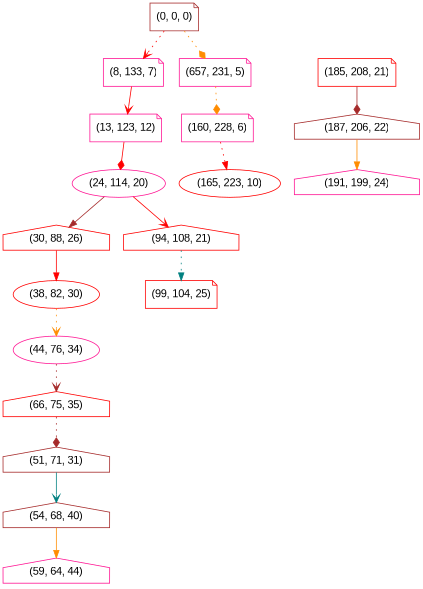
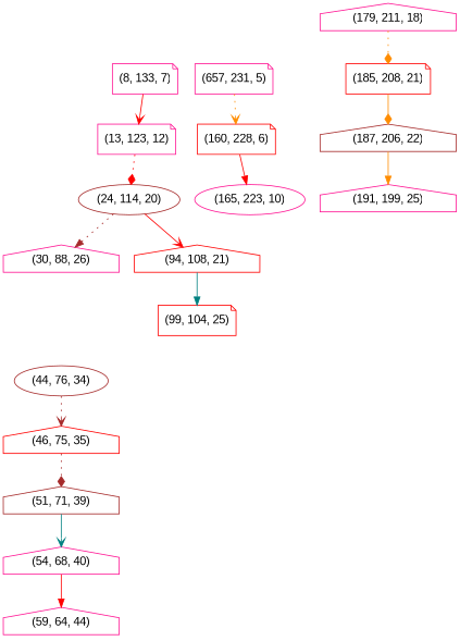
  digraph {
    fontname="Liberation Sans"
    node [color=deeppink fontname="Liberation Sans" shape=house]
    edge [arrowhead=vee color=red fontname="Liberation Sans" style=dotted]
-   "(0, 0, 0)" [color=brown shape=note]
    "(8, 133, 7)" [shape=note]
    n3 [label="(657, 231, 5)" shape=note]
    "(13, 123, 12)" [shape=note]
-   "(160, 228, 6)" [shape=note]
-   "(24, 114, 20)" [shape=ellipse]
-   "(30, 88, 26)" [color=red]
+   "(160, 228, 6)" [color=red shape=note]
+   "(24, 114, 20)" [color=brown shape=ellipse]
+   "(30, 88, 26)"
    "(94, 108, 21)" [color=red]
-   "(38, 82, 30)" [color=red shape=ellipse]
    "(99, 104, 25)" [color=red shape=note]
-   "(44, 76, 34)" [shape=ellipse]
-   "(46, 75, 35)" [color=red label="(66, 75, 35)"]
-   "(51, 71, 39)" [color=brown label="(51, 71, 31)"]
-   "(54, 68, 40)" [color=brown]
+   "(44, 76, 34)" [color=brown shape=ellipse]
+   "(46, 75, 35)" [color=red]
+   "(51, 71, 39)" [color=brown]
+   "(54, 68, 40)"
    "(59, 64, 44)"
-   "(165, 223, 10)" [color=red shape=ellipse]
+   "(165, 223, 10)" [shape=ellipse]
    "(185, 208, 21)" [color=red shape=note]
+   "(179, 211, 18)"
    "(187, 206, 22)" [color=brown]
-   "(191, 199, 25)" [label="(191, 199, 24)"]
-   "(0, 0, 0)" -> "(8, 133, 7)"
-   "(0, 0, 0)" -> n3 [arrowhead=diamond color=darkorange]
+   "(191, 199, 25)"
    "(8, 133, 7)" -> "(13, 123, 12)" [style=solid]
-   n3 -> "(160, 228, 6)" [arrowhead=diamond color=darkorange]
-   "(13, 123, 12)" -> "(24, 114, 20)" [arrowhead=diamond style=solid]
-   "(160, 228, 6)" -> "(165, 223, 10)" [arrowhead=normal]
-   "(24, 114, 20)" -> "(30, 88, 26)" [arrowhead=normal color=brown style=solid]
+   n3 -> "(160, 228, 6)" [color=darkorange]
+   "(13, 123, 12)" -> "(24, 114, 20)" [arrowhead=diamond]
+   "(160, 228, 6)" -> "(165, 223, 10)" [arrowhead=normal style=solid]
+   "(24, 114, 20)" -> "(30, 88, 26)" [arrowhead=normal color=brown]
    "(24, 114, 20)" -> "(94, 108, 21)" [style=solid]
-   "(30, 88, 26)" -> "(38, 82, 30)" [arrowhead=normal style=solid]
-   "(94, 108, 21)" -> "(99, 104, 25)" [arrowhead=normal color=teal]
-   "(38, 82, 30)" -> "(44, 76, 34)" [color=darkorange]
+   "(94, 108, 21)" -> "(99, 104, 25)" [arrowhead=normal color=teal style=solid]
    "(44, 76, 34)" -> "(46, 75, 35)" [color=brown]
    "(46, 75, 35)" -> "(51, 71, 39)" [arrowhead=diamond color=brown]
    "(51, 71, 39)" -> "(54, 68, 40)" [color=teal style=solid]
-   "(54, 68, 40)" -> "(59, 64, 44)" [arrowhead=normal color=darkorange style=solid]
-   "(185, 208, 21)" -> "(187, 206, 22)" [arrowhead=diamond color=brown style=solid]
+   "(54, 68, 40)" -> "(59, 64, 44)" [arrowhead=normal style=solid]
+   "(185, 208, 21)" -> "(187, 206, 22)" [arrowhead=diamond color=darkorange style=solid]
+   "(179, 211, 18)" -> "(185, 208, 21)" [arrowhead=diamond color=darkorange]
    "(187, 206, 22)" -> "(191, 199, 25)" [arrowhead=normal color=darkorange style=solid]
  }
